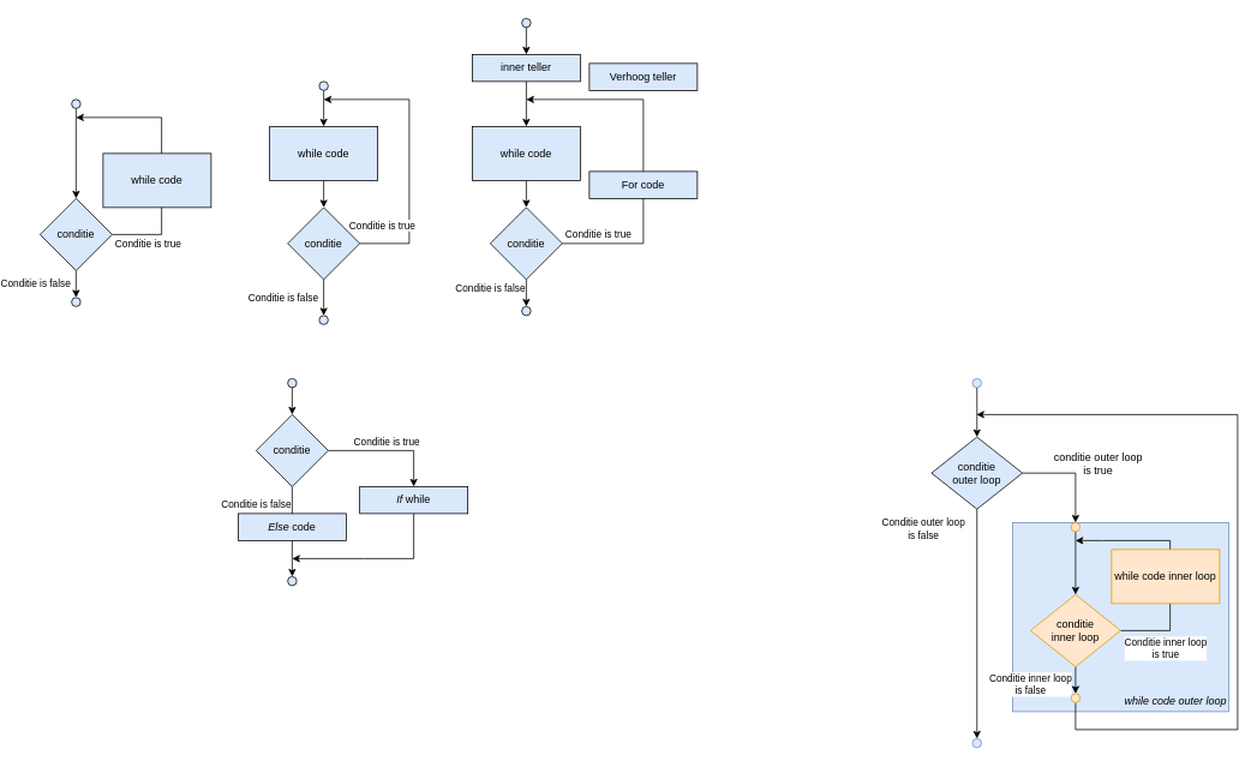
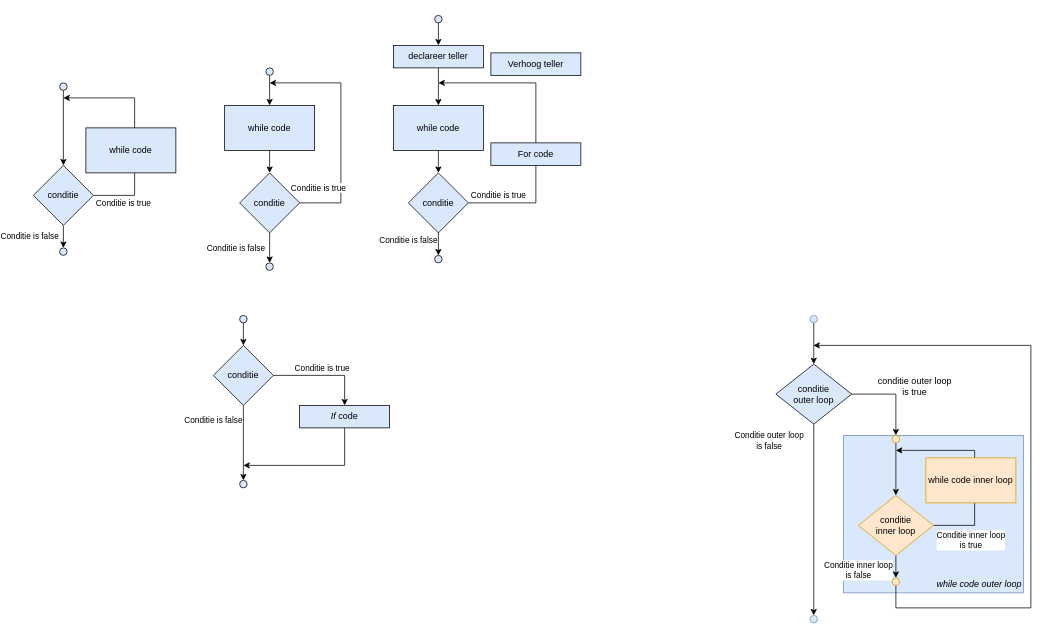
  <mxCell id="0" />
  <mxCell id="1" parent="0" />
  <mxCell id="2" value="&lt;br&gt;&lt;br&gt;&lt;br&gt;&lt;br&gt;&lt;br&gt;&lt;br&gt;&lt;br&gt;&lt;br&gt;&lt;br&gt;&lt;br&gt;&lt;br&gt;&lt;br&gt;&lt;br&gt;while code outer loop" style="rounded=0;whiteSpace=wrap;html=1;strokeColor=#6c8ebf;fillColor=#dae8fc;align=right;fontStyle=2" vertex="1" parent="1"><mxGeometry x="1100" y="580" width="240" height="210" as="geometry" /></mxCell>
  <mxCell id="3" style="edgeStyle=orthogonalEdgeStyle;rounded=0;orthogonalLoop=1;jettySize=auto;html=1;exitX=0.5;exitY=1;exitDx=0;exitDy=0;entryX=0.5;entryY=0;entryDx=0;entryDy=0;" edge="1" parent="1" source="4" target="6"><mxGeometry relative="1" as="geometry" /></mxCell>
  <mxCell id="4" value="" style="ellipse;whiteSpace=wrap;html=1;fillColor=#dae8fc;strokeColor=#000000;" vertex="1" parent="1"><mxGeometry x="330" y="90" width="10" height="10" as="geometry" /></mxCell>
  <mxCell id="5" style="edgeStyle=orthogonalEdgeStyle;rounded=0;orthogonalLoop=1;jettySize=auto;html=1;exitX=0.5;exitY=1;exitDx=0;exitDy=0;entryX=0.5;entryY=0;entryDx=0;entryDy=0;" edge="1" parent="1" source="6" target="9"><mxGeometry relative="1" as="geometry" /></mxCell>
  <mxCell id="6" value="while code" style="rounded=0;whiteSpace=wrap;html=1;fillColor=#dae8fc;strokeColor=#000000;" vertex="1" parent="1"><mxGeometry x="275" y="140" width="120" height="60" as="geometry" /></mxCell>
  <mxCell id="7" value="Conditie is false" style="edgeStyle=orthogonalEdgeStyle;rounded=0;orthogonalLoop=1;jettySize=auto;html=1;exitX=0.5;exitY=1;exitDx=0;exitDy=0;entryX=0.5;entryY=0;entryDx=0;entryDy=0;" edge="1" parent="1" source="9" target="10"><mxGeometry y="-45" relative="1" as="geometry"><mxPoint as="offset" /></mxGeometry></mxCell>
  <mxCell id="8" value="Conditie is true" style="edgeStyle=orthogonalEdgeStyle;rounded=0;orthogonalLoop=1;jettySize=auto;html=1;exitX=1;exitY=0.5;exitDx=0;exitDy=0;" edge="1" parent="1" source="9"><mxGeometry x="-0.516" y="30" relative="1" as="geometry"><mxPoint x="335" y="110" as="targetPoint" /><Array as="points"><mxPoint x="430" y="270" /><mxPoint x="430" y="110" /></Array><mxPoint as="offset" /></mxGeometry></mxCell>
  <mxCell id="9" value="conditie" style="rhombus;whiteSpace=wrap;html=1;fillColor=#dae8fc;strokeColor=#000000;" vertex="1" parent="1"><mxGeometry x="295" y="230" width="80" height="80" as="geometry" /></mxCell>
  <mxCell id="10" value="" style="ellipse;whiteSpace=wrap;html=1;fillColor=#dae8fc;strokeColor=#000000;" vertex="1" parent="1"><mxGeometry x="330" y="350" width="10" height="10" as="geometry" /></mxCell>
  <mxCell id="11" style="edgeStyle=orthogonalEdgeStyle;rounded=0;orthogonalLoop=1;jettySize=auto;html=1;exitX=0.5;exitY=1;exitDx=0;exitDy=0;entryX=0.5;entryY=0;entryDx=0;entryDy=0;" edge="1" parent="1" source="12" target="20"><mxGeometry relative="1" as="geometry" /></mxCell>
  <mxCell id="12" value="" style="ellipse;whiteSpace=wrap;html=1;fillColor=#dae8fc;strokeColor=#000000;" vertex="1" parent="1"><mxGeometry x="555" y="20" width="10" height="10" as="geometry" /></mxCell>
  <mxCell id="13" style="edgeStyle=orthogonalEdgeStyle;rounded=0;orthogonalLoop=1;jettySize=auto;html=1;exitX=0.5;exitY=1;exitDx=0;exitDy=0;entryX=0.5;entryY=0;entryDx=0;entryDy=0;" edge="1" parent="1" source="14" target="17"><mxGeometry relative="1" as="geometry" /></mxCell>
  <mxCell id="14" value="while code" style="rounded=0;whiteSpace=wrap;html=1;fillColor=#dae8fc;strokeColor=#000000;" vertex="1" parent="1"><mxGeometry x="500" y="140" width="120" height="60" as="geometry" /></mxCell>
  <mxCell id="15" value="Conditie is false" style="edgeStyle=orthogonalEdgeStyle;rounded=0;orthogonalLoop=1;jettySize=auto;html=1;exitX=0.5;exitY=1;exitDx=0;exitDy=0;entryX=0.5;entryY=0;entryDx=0;entryDy=0;" edge="1" parent="1" source="17" target="18"><mxGeometry x="-0.333" y="-40" relative="1" as="geometry"><mxPoint as="offset" /></mxGeometry></mxCell>
  <mxCell id="16" value="Conditie is true" style="edgeStyle=orthogonalEdgeStyle;rounded=0;orthogonalLoop=1;jettySize=auto;html=1;exitX=1;exitY=0.5;exitDx=0;exitDy=0;" edge="1" parent="1" source="17"><mxGeometry x="-0.789" y="10" relative="1" as="geometry"><mxPoint x="560" y="110" as="targetPoint" /><Array as="points"><mxPoint x="690" y="270" /><mxPoint x="690" y="110" /></Array><mxPoint as="offset" /></mxGeometry></mxCell>
  <mxCell id="17" value="conditie" style="rhombus;whiteSpace=wrap;html=1;fillColor=#dae8fc;strokeColor=#000000;" vertex="1" parent="1"><mxGeometry x="520" y="230" width="80" height="80" as="geometry" /></mxCell>
  <mxCell id="18" value="" style="ellipse;whiteSpace=wrap;html=1;fillColor=#dae8fc;strokeColor=#000000;" vertex="1" parent="1"><mxGeometry x="555" y="340" width="10" height="10" as="geometry" /></mxCell>
  <mxCell id="19" style="edgeStyle=orthogonalEdgeStyle;rounded=0;orthogonalLoop=1;jettySize=auto;html=1;exitX=0.5;exitY=1;exitDx=0;exitDy=0;" edge="1" parent="1" source="20" target="14"><mxGeometry relative="1" as="geometry" /></mxCell>
- <mxCell id="20" value="inner teller" style="rounded=0;whiteSpace=wrap;html=1;fillColor=#dae8fc;strokeColor=#000000;" vertex="1" parent="1"><mxGeometry x="500" y="60" width="120" height="30" as="geometry" /></mxCell>
+ <mxCell id="20" value="declareer teller" style="rounded=0;whiteSpace=wrap;html=1;fillColor=#dae8fc;strokeColor=#000000;" vertex="1" parent="1"><mxGeometry x="500" y="60" width="120" height="30" as="geometry" /></mxCell>
  <mxCell id="21" value="Verhoog teller" style="rounded=0;whiteSpace=wrap;html=1;fillColor=#dae8fc;strokeColor=#000000;" vertex="1" parent="1"><mxGeometry x="630" y="70" width="120" height="30" as="geometry" /></mxCell>
  <mxCell id="22" value="For code" style="rounded=0;whiteSpace=wrap;html=1;fillColor=#dae8fc;strokeColor=#000000;" vertex="1" parent="1"><mxGeometry x="630" y="190" width="120" height="30" as="geometry" /></mxCell>
  <mxCell id="23" value="" style="ellipse;whiteSpace=wrap;html=1;fillColor=#dae8fc;strokeColor=#000000;" vertex="1" parent="1"><mxGeometry x="295" y="420" width="10" height="10" as="geometry" /></mxCell>
  <mxCell id="24" style="edgeStyle=orthogonalEdgeStyle;rounded=0;orthogonalLoop=1;jettySize=auto;html=1;exitX=0.5;exitY=1;exitDx=0;exitDy=0;entryX=0.5;entryY=0;entryDx=0;entryDy=0;" edge="1" parent="1" source="23" target="27"><mxGeometry relative="1" as="geometry"><mxPoint x="300" y="530" as="sourcePoint" /></mxGeometry></mxCell>
  <mxCell id="25" value="Conditie is false" style="edgeStyle=orthogonalEdgeStyle;rounded=0;orthogonalLoop=1;jettySize=auto;html=1;exitX=0.5;exitY=1;exitDx=0;exitDy=0;entryX=0.5;entryY=0;entryDx=0;entryDy=0;" edge="1" parent="1" source="27" target="28"><mxGeometry x="-0.6" y="-40" relative="1" as="geometry"><mxPoint as="offset" /></mxGeometry></mxCell>
  <mxCell id="26" value="Conditie is true" style="edgeStyle=orthogonalEdgeStyle;rounded=0;orthogonalLoop=1;jettySize=auto;html=1;exitX=1;exitY=0.5;exitDx=0;exitDy=0;entryX=0.5;entryY=0;entryDx=0;entryDy=0;" edge="1" parent="1" source="27" target="30"><mxGeometry x="-0.043" y="10" relative="1" as="geometry"><Array as="points"><mxPoint x="435" y="500" /></Array><mxPoint as="offset" /></mxGeometry></mxCell>
  <mxCell id="27" value="conditie" style="rhombus;whiteSpace=wrap;html=1;fillColor=#dae8fc;strokeColor=#000000;" vertex="1" parent="1"><mxGeometry x="260" y="460" width="80" height="80" as="geometry" /></mxCell>
  <mxCell id="28" value="" style="ellipse;whiteSpace=wrap;html=1;fillColor=#dae8fc;strokeColor=#000000;" vertex="1" parent="1"><mxGeometry x="295" y="640" width="10" height="10" as="geometry" /></mxCell>
  <mxCell id="29" style="edgeStyle=orthogonalEdgeStyle;rounded=0;orthogonalLoop=1;jettySize=auto;html=1;exitX=0.5;exitY=1;exitDx=0;exitDy=0;" edge="1" parent="1" source="30"><mxGeometry relative="1" as="geometry"><mxPoint x="300" y="620" as="targetPoint" /><Array as="points"><mxPoint x="435" y="620" /><mxPoint x="380" y="620" /></Array></mxGeometry></mxCell>
- <mxCell id="30" value="&lt;i&gt;If &lt;/i&gt;while" style="rounded=0;whiteSpace=wrap;html=1;fillColor=#dae8fc;strokeColor=#000000;" vertex="1" parent="1"><mxGeometry x="375" y="540" width="120" height="30" as="geometry" /></mxCell>
- <mxCell id="31" value="&lt;i&gt;Else &lt;/i&gt;code" style="rounded=0;whiteSpace=wrap;html=1;fillColor=#dae8fc;strokeColor=#000000;" vertex="1" parent="1"><mxGeometry x="240" y="570" width="120" height="30" as="geometry" /></mxCell>
+ <mxCell id="30" value="&lt;i&gt;If &lt;/i&gt;code" style="rounded=0;whiteSpace=wrap;html=1;fillColor=#dae8fc;strokeColor=#000000;" vertex="1" parent="1"><mxGeometry x="375" y="540" width="120" height="30" as="geometry" /></mxCell>
  <mxCell id="32" style="edgeStyle=orthogonalEdgeStyle;rounded=0;orthogonalLoop=1;jettySize=auto;html=1;entryX=0.5;entryY=0;entryDx=0;entryDy=0;" edge="1" parent="1" source="33" target="36"><mxGeometry relative="1" as="geometry" /></mxCell>
  <mxCell id="33" value="" style="ellipse;whiteSpace=wrap;html=1;fillColor=#dae8fc;strokeColor=#000000;" vertex="1" parent="1"><mxGeometry x="55" y="110" width="10" height="10" as="geometry" /></mxCell>
  <mxCell id="34" value="Conditie is false" style="edgeStyle=orthogonalEdgeStyle;rounded=0;orthogonalLoop=1;jettySize=auto;html=1;exitX=0.5;exitY=1;exitDx=0;exitDy=0;entryX=0.5;entryY=0;entryDx=0;entryDy=0;" edge="1" parent="1" source="36" target="37"><mxGeometry y="-45" relative="1" as="geometry"><mxPoint as="offset" /></mxGeometry></mxCell>
  <mxCell id="35" value="Conditie is true" style="edgeStyle=orthogonalEdgeStyle;rounded=0;orthogonalLoop=1;jettySize=auto;html=1;exitX=1;exitY=0.5;exitDx=0;exitDy=0;" edge="1" parent="1" source="36"><mxGeometry x="-0.714" y="-10" relative="1" as="geometry"><mxPoint x="60" y="130" as="targetPoint" /><Array as="points"><mxPoint x="155" y="260" /><mxPoint x="155" y="130" /></Array><mxPoint as="offset" /></mxGeometry></mxCell>
  <mxCell id="36" value="conditie" style="rhombus;whiteSpace=wrap;html=1;fillColor=#dae8fc;strokeColor=#000000;" vertex="1" parent="1"><mxGeometry x="20" y="220" width="80" height="80" as="geometry" /></mxCell>
  <mxCell id="37" value="" style="ellipse;whiteSpace=wrap;html=1;fillColor=#dae8fc;strokeColor=#000000;" vertex="1" parent="1"><mxGeometry x="55" y="330" width="10" height="10" as="geometry" /></mxCell>
  <mxCell id="38" value="while code" style="rounded=0;whiteSpace=wrap;html=1;fillColor=#dae8fc;strokeColor=#000000;" vertex="1" parent="1"><mxGeometry x="90" y="170" width="120" height="60" as="geometry" /></mxCell>
  <mxCell id="39" style="edgeStyle=orthogonalEdgeStyle;rounded=0;orthogonalLoop=1;jettySize=auto;html=1;entryX=0.5;entryY=0;entryDx=0;entryDy=0;fillColor=#ffe6cc;strokeColor=#000000;fontColor=#000000;" edge="1" parent="1" source="40" target="43"><mxGeometry relative="1" as="geometry" /></mxCell>
  <mxCell id="40" value="" style="ellipse;whiteSpace=wrap;html=1;fillColor=#ffe6cc;strokeColor=#d79b00;" vertex="1" parent="1"><mxGeometry x="1165" y="580" width="10" height="10" as="geometry" /></mxCell>
  <mxCell id="41" value="Conditie inner loop &lt;br&gt;is false" style="edgeStyle=orthogonalEdgeStyle;rounded=0;orthogonalLoop=1;jettySize=auto;html=1;exitX=0.5;exitY=1;exitDx=0;exitDy=0;entryX=0.5;entryY=0;entryDx=0;entryDy=0;fillColor=#ffe6cc;strokeColor=#000000;" edge="1" parent="1" source="43" target="45"><mxGeometry x="0.333" y="-50" relative="1" as="geometry"><mxPoint as="offset" /></mxGeometry></mxCell>
  <mxCell id="42" value="Conditie inner loop &lt;br&gt;is true" style="edgeStyle=orthogonalEdgeStyle;rounded=0;orthogonalLoop=1;jettySize=auto;html=1;exitX=1;exitY=0.5;exitDx=0;exitDy=0;fillColor=#ffe6cc;strokeColor=#000000;" edge="1" parent="1" source="43"><mxGeometry x="-0.615" y="-20" relative="1" as="geometry"><mxPoint x="1170" y="600" as="targetPoint" /><Array as="points"><mxPoint x="1275" y="700" /><mxPoint x="1275" y="600" /><mxPoint x="1200" y="600" /></Array><mxPoint as="offset" /></mxGeometry></mxCell>
  <mxCell id="43" value="conditie &lt;br&gt;inner loop" style="rhombus;whiteSpace=wrap;html=1;fillColor=#ffe6cc;strokeColor=#d79b00;" vertex="1" parent="1"><mxGeometry x="1120" y="660" width="100" height="80" as="geometry" /></mxCell>
  <mxCell id="44" style="edgeStyle=orthogonalEdgeStyle;rounded=0;orthogonalLoop=1;jettySize=auto;html=1;strokeColor=#000000;fillColor=#FF3333;fontColor=#000000;" edge="1" parent="1" source="45"><mxGeometry relative="1" as="geometry"><mxPoint x="1060" y="460" as="targetPoint" /><Array as="points"><mxPoint x="1170" y="810" /><mxPoint x="1350" y="810" /><mxPoint x="1350" y="460" /></Array></mxGeometry></mxCell>
  <mxCell id="45" value="" style="ellipse;whiteSpace=wrap;html=1;fillColor=#ffe6cc;strokeColor=#d79b00;" vertex="1" parent="1"><mxGeometry x="1165" y="770" width="10" height="10" as="geometry" /></mxCell>
  <mxCell id="46" value="while code inner loop" style="rounded=0;whiteSpace=wrap;html=1;fillColor=#ffe6cc;strokeColor=#d79b00;" vertex="1" parent="1"><mxGeometry x="1210" y="610" width="120" height="60" as="geometry" /></mxCell>
  <mxCell id="47" style="edgeStyle=orthogonalEdgeStyle;rounded=0;orthogonalLoop=1;jettySize=auto;html=1;exitX=1;exitY=0.5;exitDx=0;exitDy=0;entryX=0.5;entryY=0;entryDx=0;entryDy=0;strokeColor=#000000;fillColor=#FF3333;fontColor=#000000;" edge="1" parent="1" source="49" target="40"><mxGeometry relative="1" as="geometry" /></mxCell>
  <mxCell id="48" value="Conditie outer loop &lt;br&gt;is false" style="edgeStyle=orthogonalEdgeStyle;rounded=0;orthogonalLoop=1;jettySize=auto;html=1;exitX=0.5;exitY=1;exitDx=0;exitDy=0;entryX=0.5;entryY=0;entryDx=0;entryDy=0;strokeColor=#000000;fillColor=#FF3333;fontColor=#000000;" edge="1" parent="1" source="49" target="53"><mxGeometry x="-0.825" y="-60" relative="1" as="geometry"><mxPoint as="offset" /></mxGeometry></mxCell>
  <mxCell id="49" value="conditie &lt;br&gt;outer loop" style="rhombus;whiteSpace=wrap;html=1;fillColor=#dae8fc;strokeColor=#000000;" vertex="1" parent="1"><mxGeometry x="1010" y="485" width="101" height="80" as="geometry" /></mxCell>
  <mxCell id="50" value="conditie outer loop &lt;br&gt;is true" style="text;html=1;align=center;verticalAlign=middle;resizable=0;points=[];autosize=1;fontColor=#000000;" vertex="1" parent="1"><mxGeometry x="1140" y="500" width="110" height="30" as="geometry" /></mxCell>
  <mxCell id="51" style="edgeStyle=orthogonalEdgeStyle;rounded=0;orthogonalLoop=1;jettySize=auto;html=1;exitX=0.5;exitY=1;exitDx=0;exitDy=0;entryX=0.5;entryY=0;entryDx=0;entryDy=0;strokeColor=#000000;fillColor=#FF3333;fontColor=#000000;" edge="1" parent="1" source="52" target="49"><mxGeometry relative="1" as="geometry" /></mxCell>
  <mxCell id="52" value="" style="ellipse;whiteSpace=wrap;html=1;fillColor=#dae8fc;strokeColor=#6c8ebf;" vertex="1" parent="1"><mxGeometry x="1055.5" y="420" width="10" height="10" as="geometry" /></mxCell>
  <mxCell id="53" value="" style="ellipse;whiteSpace=wrap;html=1;fillColor=#dae8fc;strokeColor=#6c8ebf;" vertex="1" parent="1"><mxGeometry x="1055.5" y="820" width="10" height="10" as="geometry" /></mxCell>
